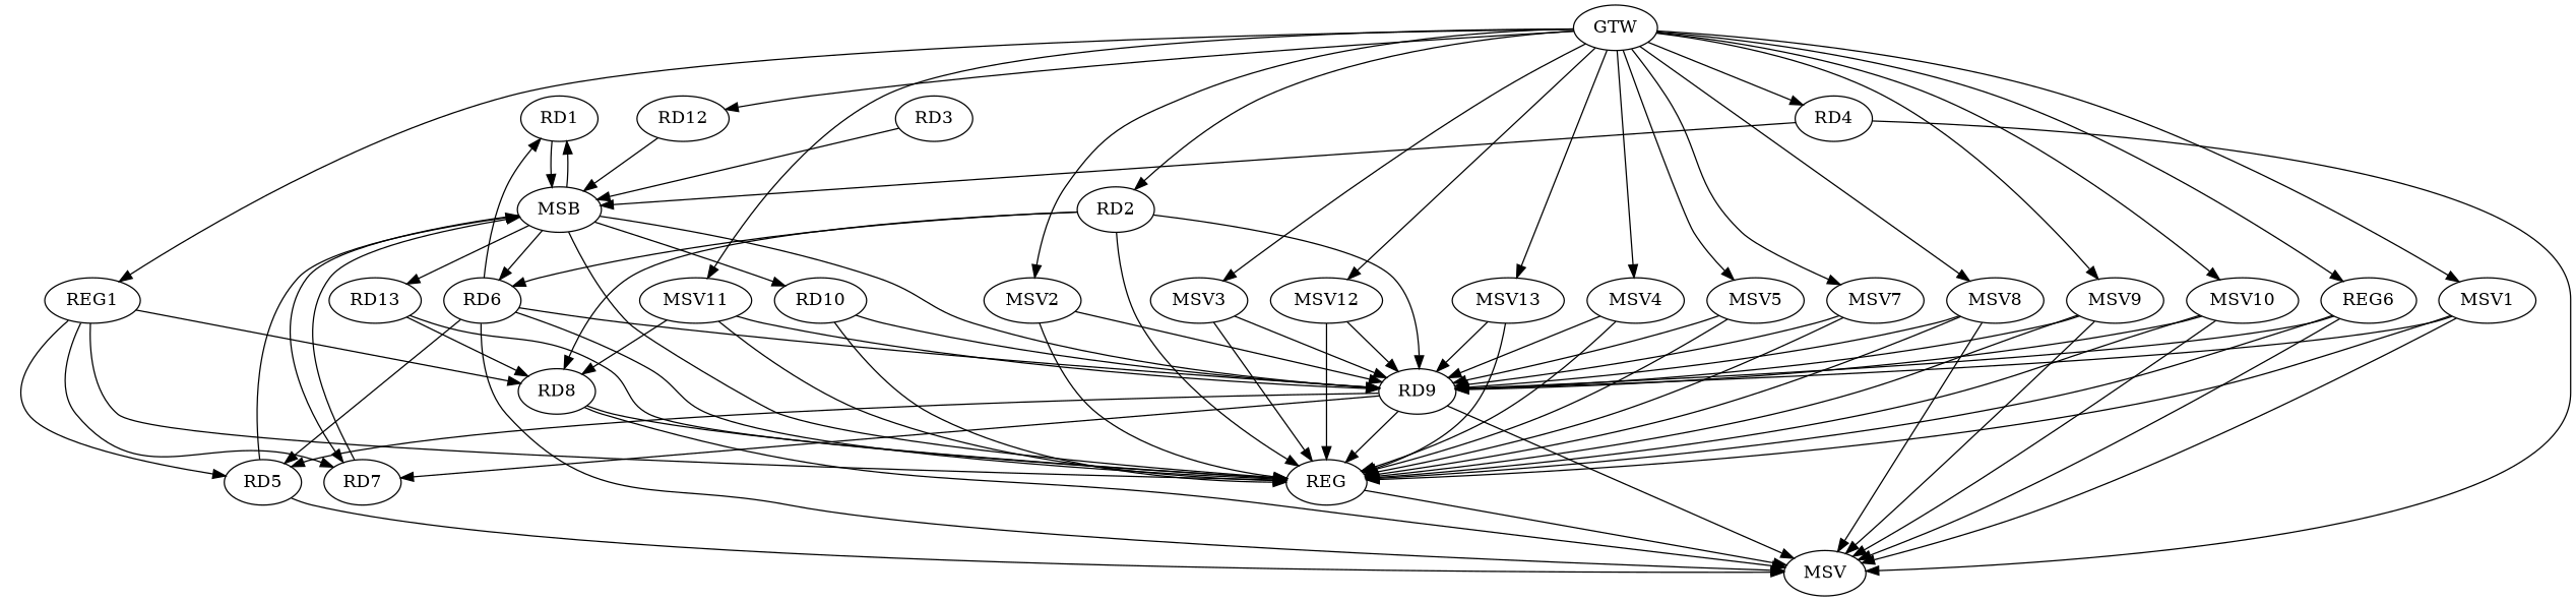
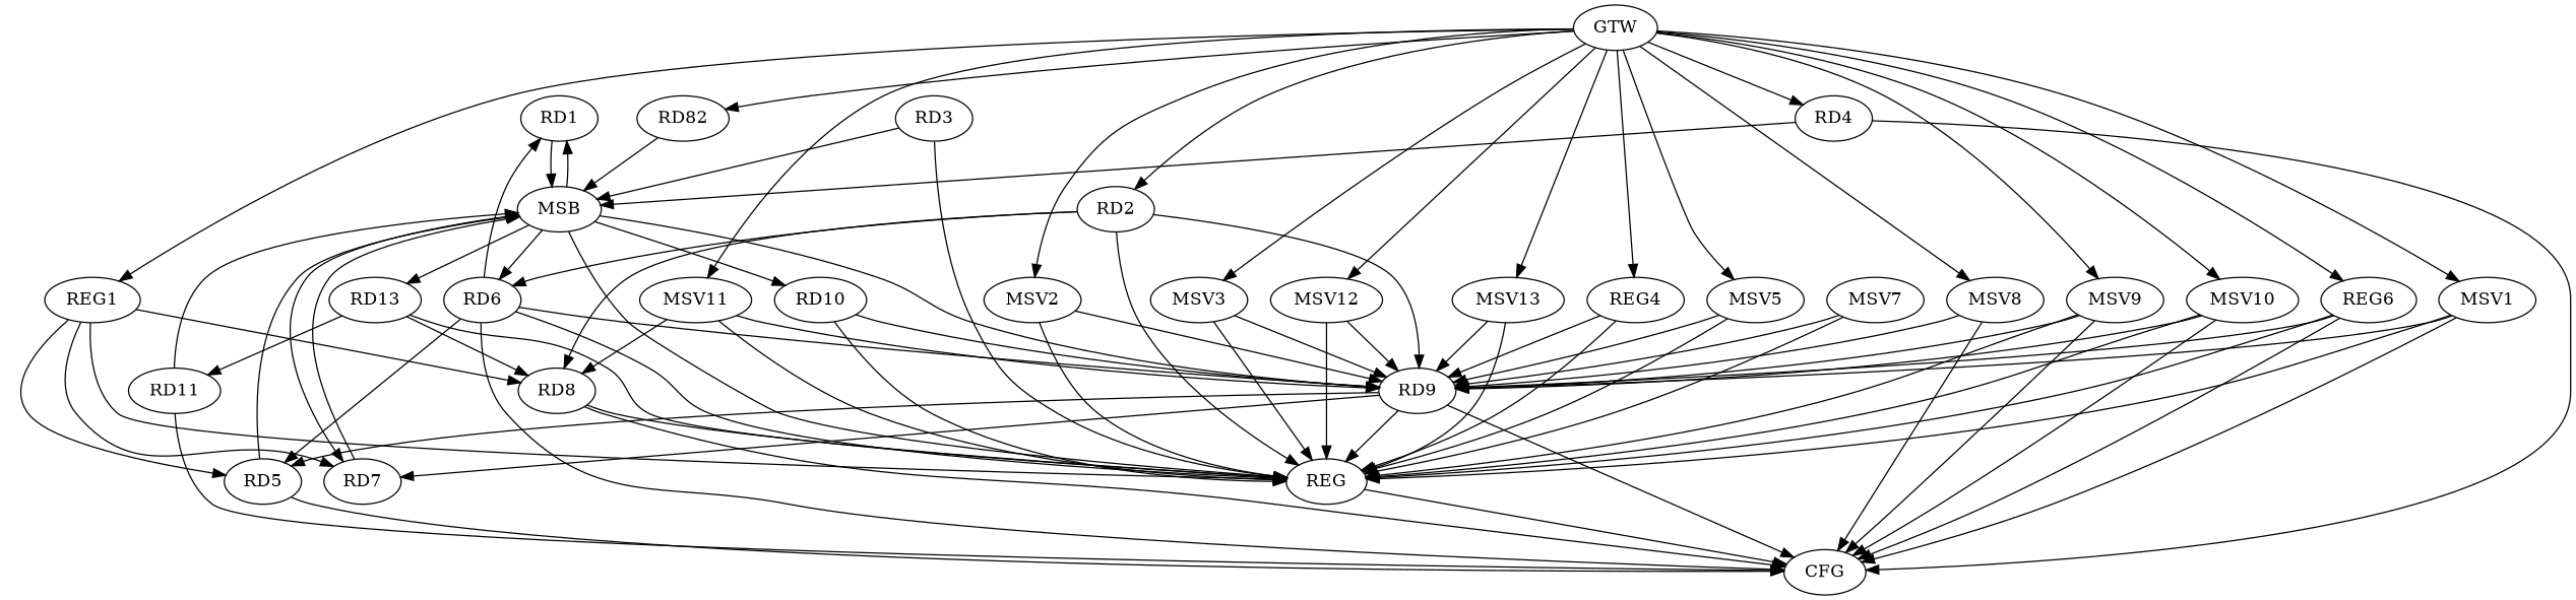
  strict digraph {
    n1 [label=RD1]
    n2 [label=MSB]
    n3 [label=RD6]
    n4 [label=RD9]
    n5 [label=REG]
    n6 [label=RD7]
    n7 [label=RD10]
    n8 [label=RD13]
    n9 [label=RD2]
    n10 [label=RD8]
-   n11 [label=MSV]
+   n11 [label=CFG]
    n12 [label=RD5]
    n13 [label=RD3]
    n14 [label=RD4]
-   n16 [label=RD12]
+   n15 [label=RD11]
+   n16 [label=RD82]
    n17 [label=REG1]
    n18 [label=GTW]
    n19 [label=MSV1]
    n20 [label=MSV2]
    n21 [label=MSV3]
-   n22 [label=MSV4]
+   n22 [label=REG4]
    n23 [label=MSV5]
    n24 [label=REG6]
    n25 [label=MSV7]
    n26 [label=MSV8]
    n27 [label=MSV9]
    n28 [label=MSV10]
    n29 [label=MSV11]
    n30 [label=MSV12]
    n31 [label=MSV13]
    n1 -> n2
    n2 -> n1
    n2 -> n3
    n2 -> n4
    n2 -> n5
    n2 -> n6
    n2 -> n7
    n2 -> n8
    n3 -> n1
    n3 -> n4
    n3 -> n5
    n3 -> n11
    n3 -> n12
    n4 -> n5
    n4 -> n6
    n4 -> n11
    n4 -> n12
    n5 -> n11
    n6 -> n2
    n7 -> n4
    n7 -> n5
    n8 -> n5
    n8 -> n10
+   n8 -> n15
    n9 -> n3
    n9 -> n4
    n9 -> n5
    n9 -> n10
    n10 -> n5
    n10 -> n11
    n12 -> n2
    n12 -> n11
    n13 -> n2
    n14 -> n2
    n14 -> n11
+   n15 -> n2
+   n15 -> n11
    n16 -> n2
    n17 -> n5
    n17 -> n6
    n17 -> n10
    n17 -> n12
    n18 -> n9
    n18 -> n14
    n18 -> n16
    n18 -> n17
    n18 -> n19
    n18 -> n20
    n18 -> n21
    n18 -> n22
    n18 -> n23
    n18 -> n24
-   n18 -> n25
    n18 -> n26
    n18 -> n27
    n18 -> n28
    n18 -> n29
    n18 -> n30
    n18 -> n31
    n19 -> n4
    n19 -> n5
    n19 -> n11
    n20 -> n4
    n20 -> n5
    n21 -> n4
    n21 -> n5
    n22 -> n4
    n22 -> n5
    n23 -> n4
    n23 -> n5
    n24 -> n4
    n24 -> n5
    n24 -> n11
    n25 -> n4
    n25 -> n5
    n26 -> n4
-   n26 -> n5
+   n13 -> n5
    n26 -> n11
    n27 -> n4
    n27 -> n5
    n27 -> n11
    n28 -> n4
    n28 -> n5
    n28 -> n11
    n29 -> n4
    n29 -> n5
    n29 -> n10
    n30 -> n4
    n30 -> n5
    n31 -> n4
    n31 -> n5
  }
